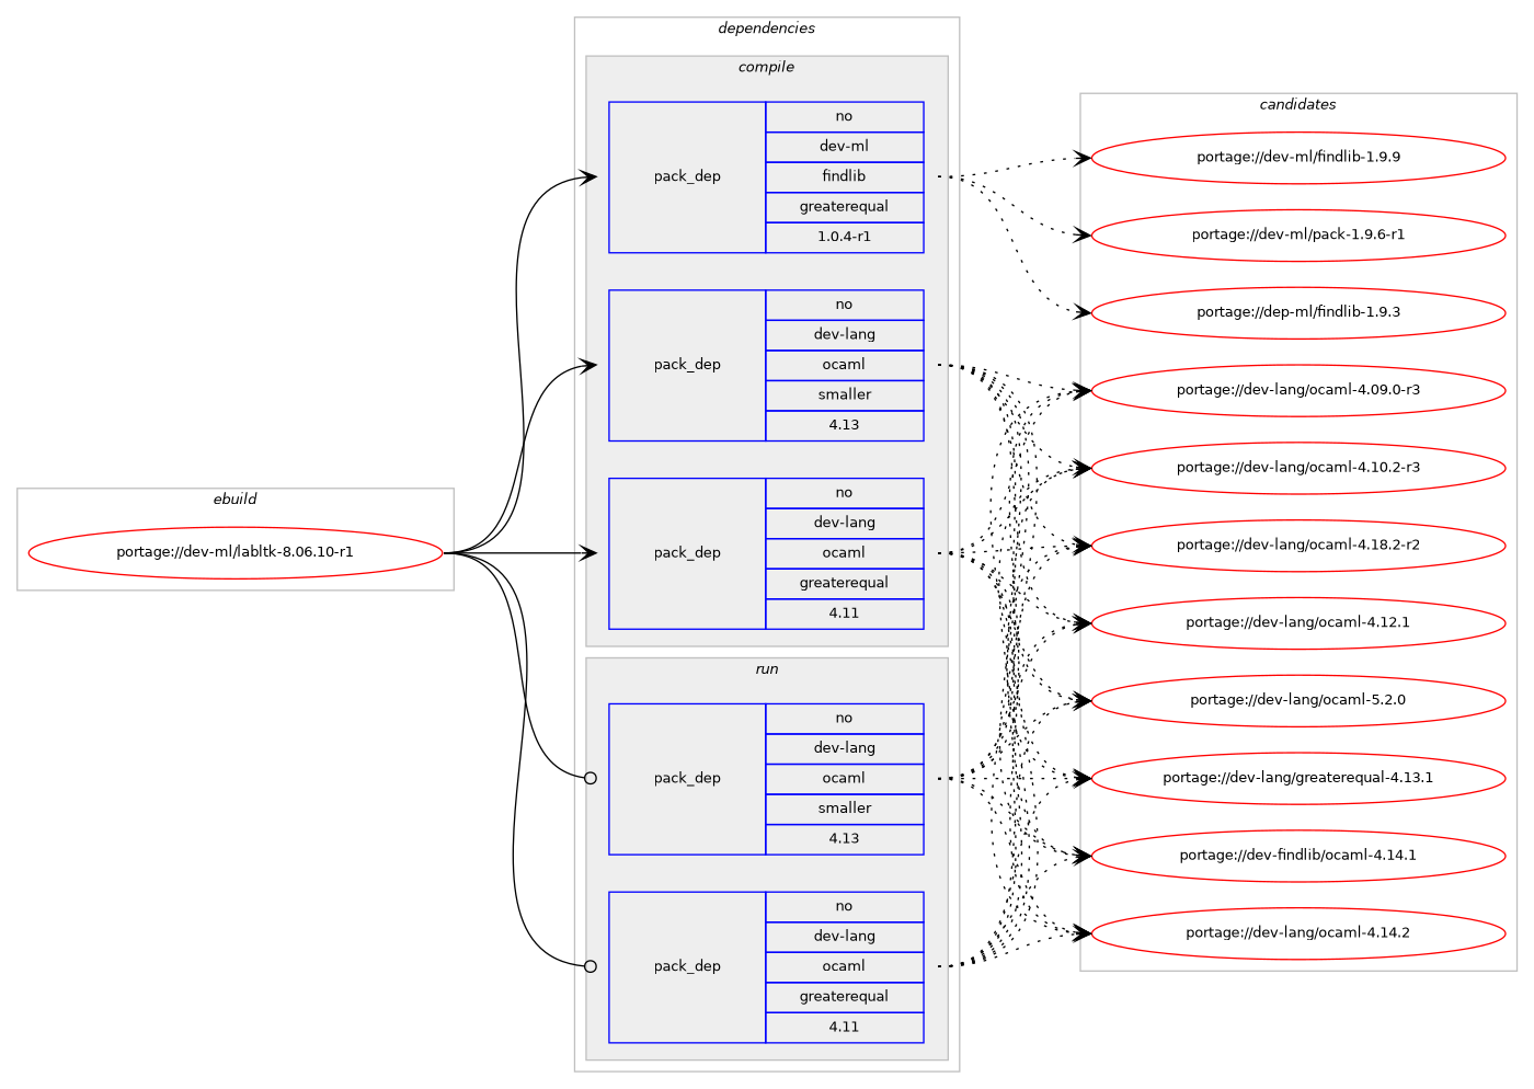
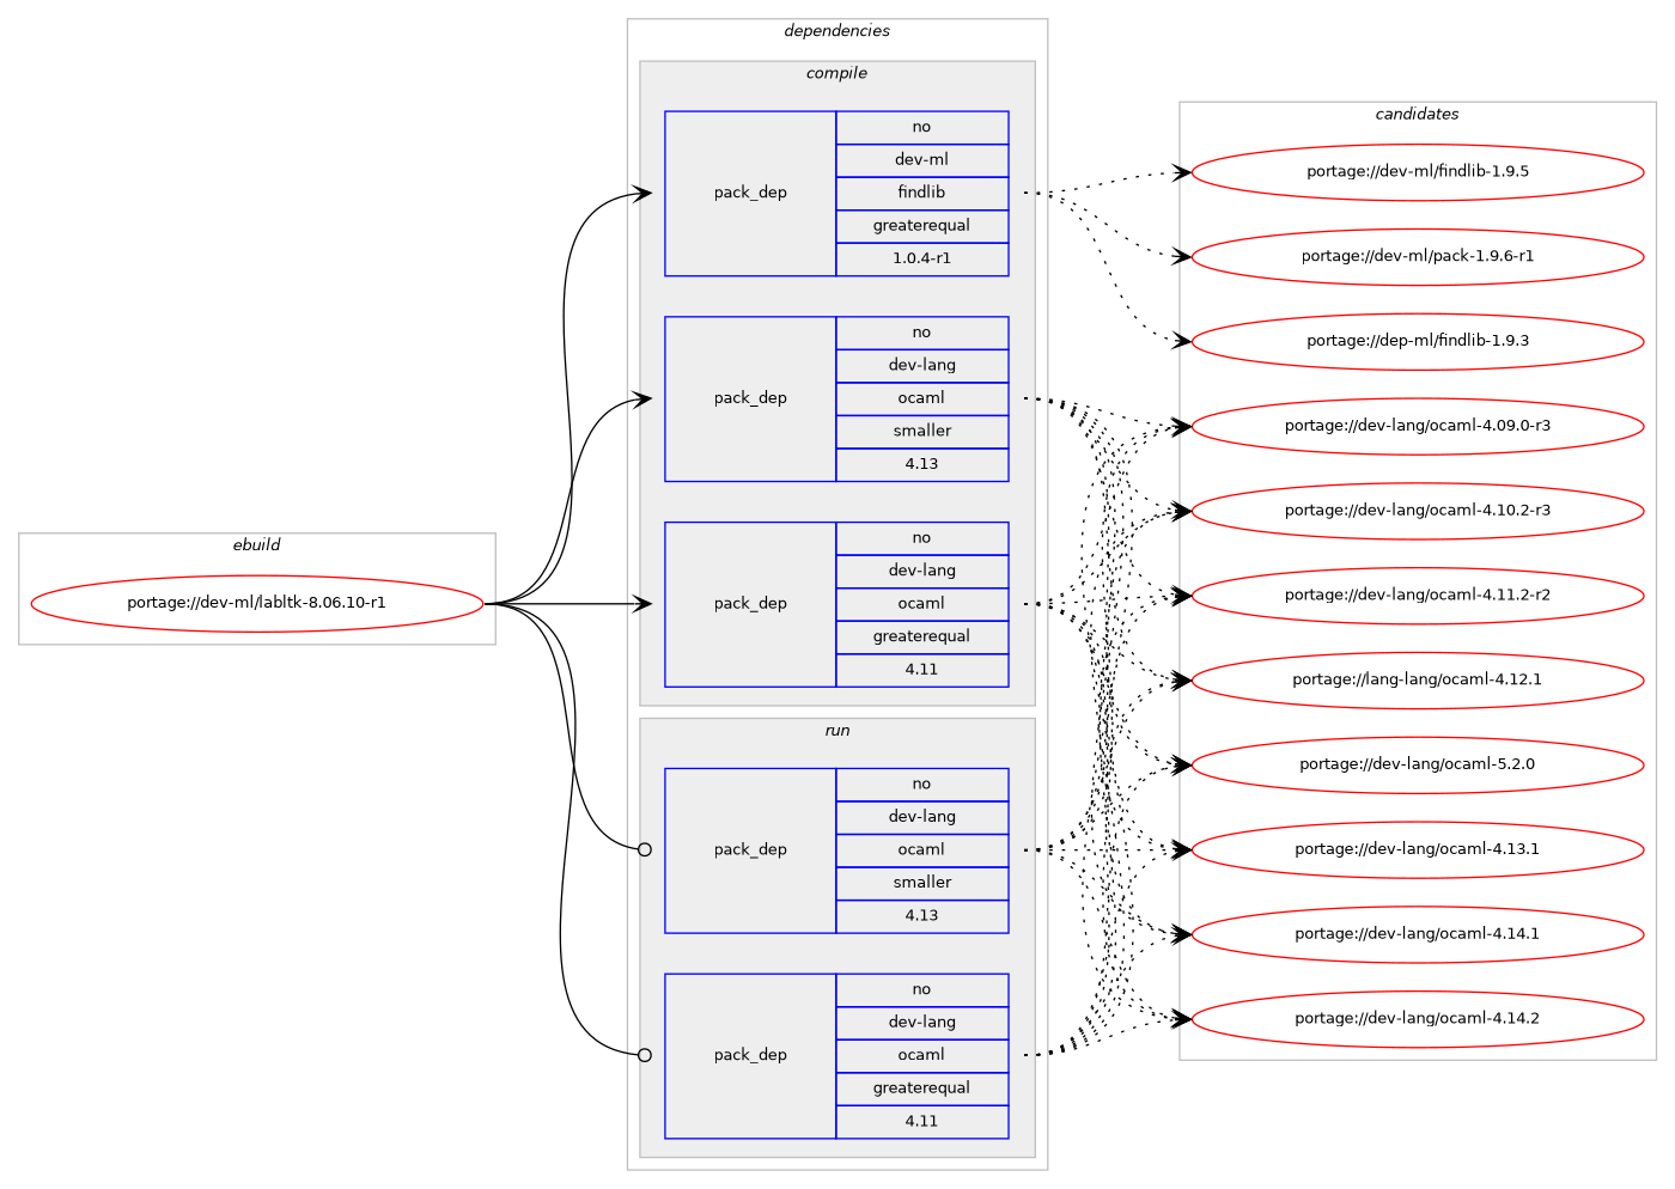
  digraph {
    compound=true
    concentrate=true
    fontname=Helvetica
    fontsize=10
    newrank=true
    rankdir=LR
    ranksep=1.5
    node [color=red fontname=Helvetica fontsize=10]
    edge [arrowhead=vee headport=w style=dotted tailport=e weight=100]
    n1 [label="portage://dev-ml/labltk-8.06.10-r1" width=4]
    n2 [color=blue label=<<TABLE BORDER="0" CELLBORDER="1" CELLSPACING="0" CELLPADDING="4" WIDTH="220"><TR><TD ROWSPAN="6" CELLPADDING="30">pack_dep</TD></TR><TR><TD WIDTH="110">no</TD></TR><TR><TD>dev-lang</TD></TR><TR><TD>ocaml</TD></TR><TR><TD>greaterequal</TD></TR><TR><TD>4.11</TD></TR></TABLE>> shape=none]
    n3 [color=blue label=<<TABLE BORDER="0" CELLBORDER="1" CELLSPACING="0" CELLPADDING="4" WIDTH="220"><TR><TD ROWSPAN="6" CELLPADDING="30">pack_dep</TD></TR><TR><TD WIDTH="110">no</TD></TR><TR><TD>dev-lang</TD></TR><TR><TD>ocaml</TD></TR><TR><TD>smaller</TD></TR><TR><TD>4.13</TD></TR></TABLE>> shape=none]
    n4 [color=blue label=<<TABLE BORDER="0" CELLBORDER="1" CELLSPACING="0" CELLPADDING="4" WIDTH="220"><TR><TD ROWSPAN="6" CELLPADDING="30">pack_dep</TD></TR><TR><TD WIDTH="110">no</TD></TR><TR><TD>dev-ml</TD></TR><TR><TD>findlib</TD></TR><TR><TD>greaterequal</TD></TR><TR><TD>1.0.4-r1</TD></TR></TABLE>> shape=none]
    n5 [color=blue label=<<TABLE BORDER="0" CELLBORDER="1" CELLSPACING="0" CELLPADDING="4" WIDTH="220"><TR><TD ROWSPAN="6" CELLPADDING="30">pack_dep</TD></TR><TR><TD WIDTH="110">no</TD></TR><TR><TD>dev-lang</TD></TR><TR><TD>ocaml</TD></TR><TR><TD>greaterequal</TD></TR><TR><TD>4.11</TD></TR></TABLE>> shape=none]
    n6 [color=blue label=<<TABLE BORDER="0" CELLBORDER="1" CELLSPACING="0" CELLPADDING="4" WIDTH="220"><TR><TD ROWSPAN="6" CELLPADDING="30">pack_dep</TD></TR><TR><TD WIDTH="110">no</TD></TR><TR><TD>dev-lang</TD></TR><TR><TD>ocaml</TD></TR><TR><TD>smaller</TD></TR><TR><TD>4.13</TD></TR></TABLE>> shape=none]
    n7 [label="portage://dev-lang/ocaml-4.09.0-r3" width=4]
    n8 [label="portage://dev-lang/ocaml-4.10.2-r3" width=4]
-   n9 [label="portage://dev-lang/ocaml-4.18.2-r2" width=4]
-   n10 [label="portage://dev-lang/ocaml-4.12.1" width=4]
-   n11 [label="portage://dev-lang/greaterequal-4.13.1" width=4]
-   n12 [label="portage://dev-findlib/ocaml-4.14.1" width=4]
+   n9 [label="portage://dev-lang/ocaml-4.11.2-r2" width=4]
+   n10 [label="portage://lang-lang/ocaml-4.12.1" width=4]
+   n11 [label="portage://dev-lang/ocaml-4.13.1" width=4]
+   n12 [label="portage://dev-lang/ocaml-4.14.1" width=4]
    n13 [label="portage://dev-lang/ocaml-4.14.2" width=4]
    n14 [label="portage://dev-lang/ocaml-5.2.0" width=4]
    n15 [label="portage://dep-ml/findlib-1.9.3" width=4]
-   n16 [label="portage://dev-ml/findlib-1.9.9" width=4]
+   n16 [label="portage://dev-ml/findlib-1.9.5" width=4]
    n17 [label="portage://dev-ml/pack-1.9.6-r1" width=4]
    subgraph cluster_1 {
      color=gray
      label=<<i>ebuild</i>>
      rank=same
      n1
    }
    subgraph cluster_2 {
      color=gray
      label=<<i>dependencies</i>>
      subgraph cluster_3 {
        color=gray
        fillcolor="#eeeeee"
        label=<<i>compile</i>>
        style=filled
        subgraph sub_4 {
          color=gray
          fillcolor="#eeeeee"
          label=<<i>compile</i>>
          style=filled
          n2
        }
        subgraph sub_5 {
          color=gray
          fillcolor="#eeeeee"
          label=<<i>compile</i>>
          style=filled
          n3
        }
        subgraph sub_6 {
          color=gray
          fillcolor="#eeeeee"
          label=<<i>compile</i>>
          style=filled
          n4
        }
      }
      subgraph cluster_7 {
        color=gray
        fillcolor="#eeeeee"
        label=<<i>compile and run</i>>
        style=filled
      }
      subgraph cluster_8 {
        color=gray
        fillcolor="#eeeeee"
        label=<<i>run</i>>
        style=filled
        subgraph sub_9 {
          color=gray
          fillcolor="#eeeeee"
          label=<<i>run</i>>
          style=filled
          n5
        }
        subgraph sub_10 {
          color=gray
          fillcolor="#eeeeee"
          label=<<i>run</i>>
          style=filled
          n6
        }
      }
    }
    subgraph cluster_11 {
      color=gray
      label=<<i>candidates</i>>
      rank=same
      subgraph sub_12 {
        color=black
        label=<<i>candidates</i>>
        nodesep=1
        rank=same
        n7
        n8
        n9
        n10
        n11
        n12
        n13
        n14
      }
      subgraph sub_13 {
        color=black
        label=<<i>candidates</i>>
        nodesep=1
        rank=same
        n7
        n8
        n9
        n10
        n11
        n12
        n13
        n14
      }
      subgraph sub_14 {
        color=black
        label=<<i>candidates</i>>
        nodesep=1
        rank=same
        n15
        n16
        n17
      }
      subgraph sub_15 {
        color=black
        label=<<i>candidates</i>>
        nodesep=1
        rank=same
        n7
        n8
        n9
        n10
        n11
        n12
        n13
        n14
      }
      subgraph sub_16 {
        color=black
        label=<<i>candidates</i>>
        nodesep=1
        rank=same
        n7
        n8
        n9
        n10
        n11
        n12
        n13
        n14
      }
    }
    n1 -> n2 [style=solid weight=20]
    n1 -> n3 [style=solid weight=20]
    n1 -> n4 [style=solid weight=20]
    n1 -> n5 [arrowhead=odot style=solid weight=20]
    n1 -> n6 [arrowhead=odot style=solid weight=20]
    n2 -> n7
    n2 -> n8
    n2 -> n9
    n2 -> n10
    n2 -> n11
    n2 -> n12
    n2 -> n13
    n2 -> n14
    n3 -> n7
    n3 -> n8
    n3 -> n9
    n3 -> n10
    n3 -> n11
    n3 -> n12
    n3 -> n13
    n3 -> n14
    n4 -> n15
    n4 -> n16
    n4 -> n17
    n5 -> n7
    n5 -> n8
    n5 -> n9
    n5 -> n10
    n5 -> n11
    n5 -> n12
    n5 -> n13
    n5 -> n14
    n6 -> n7
    n6 -> n8
    n6 -> n9
    n6 -> n10
    n6 -> n11
    n6 -> n12
    n6 -> n13
    n6 -> n14
  }
